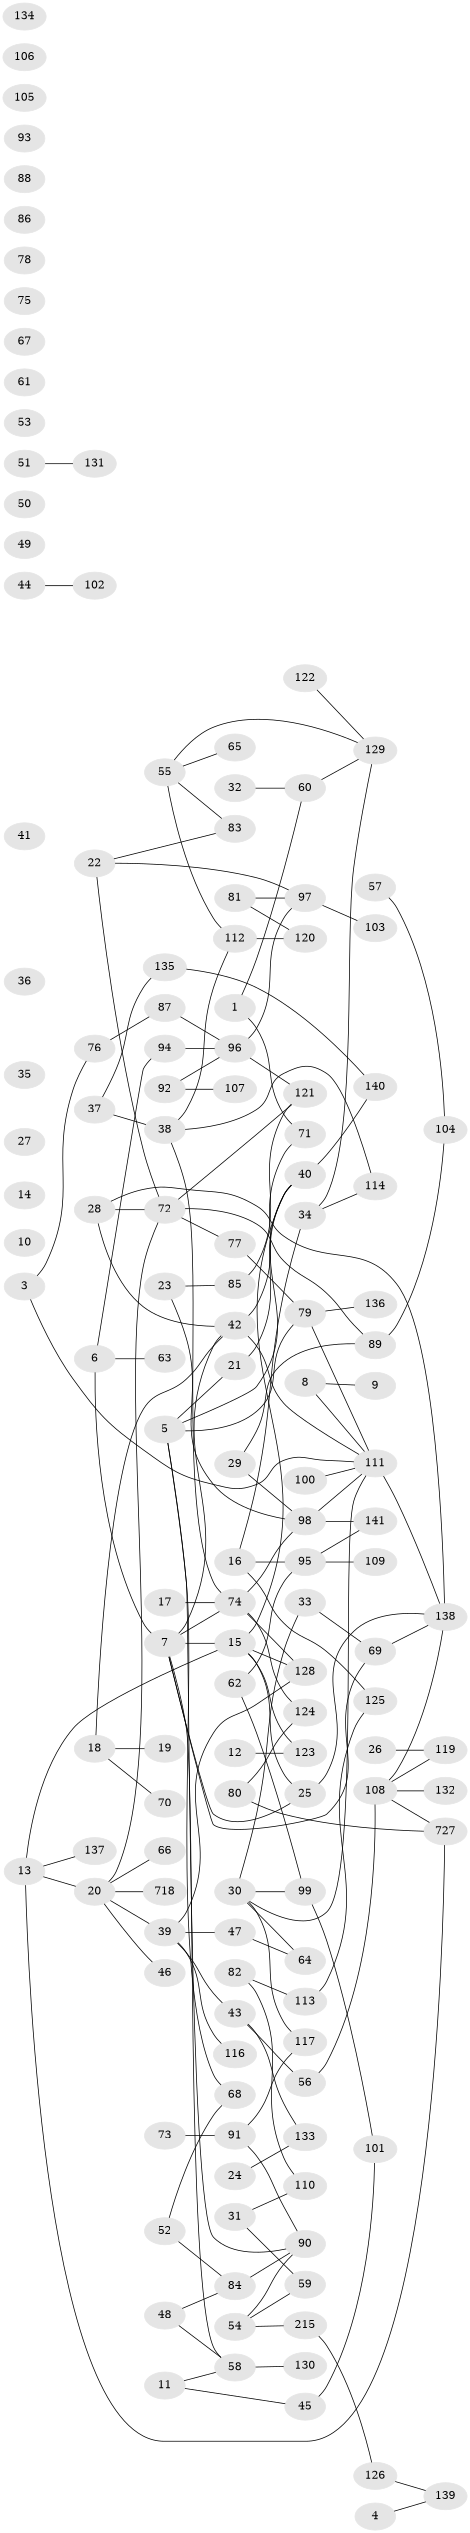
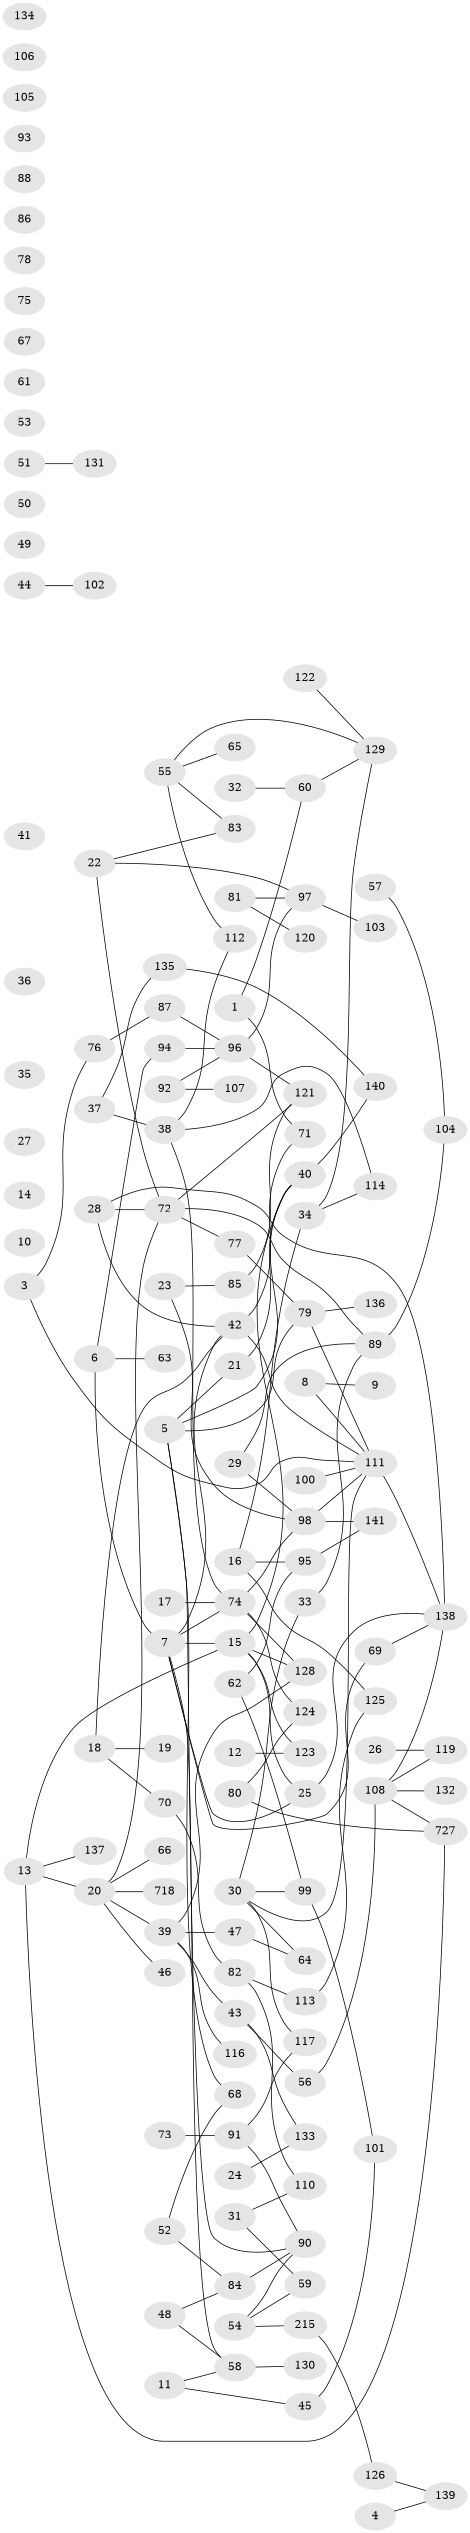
  graph {
    rankdir=LR
    node [color=gray90 style=filled]
    1
    60
    71
    129
    126
    139
    3
    76
    111
    55
    83
    112
    65
    87
    138
    4
    5
    21
    40
    68
    79
    90
    140
    136
    6
    7
    63
    94
    15
    25
    42
    58
    69
    74
    96
    123
    128
    130
    98
    124
    8
    9
    10
    11
    45
    101
    12
    13
    20
    n50 [label=727]
    137
    39
    46
    66
    72
    n56 [label=718]
    14
    16
    34
    95
    125
    114
-   109
    141
    17
    18
    19
    70
    82
    43
    47
    116
    89
    77
    121
    22
    97
    103
    23
    85
    24
    133
    26
    119
    27
    28
    29
    30
    33
    64
    99
    117
    31
    59
    110
    32
    104
    35
    36
    37
    38
    135
    120
    56
    41
    108
    44
    102
    48
    84
    49
    50
    51
    131
    52
    53
    54
    n118 [label=215]
    132
    57
    61
    62
    67
    113
    73
    91
    75
    78
    80
    81
    86
    88
    92
    107
    93
    100
    105
    106
    122
    134
    1 -- 60
    1 -- 71
    60 -- 129
    126 -- 139
    3 -- 76
    3 -- 111
    76 -- 87
    111 -- 138
    55 -- 129
    55 -- 83
    55 -- 112
    55 -- 65
-   112 -- 120
    87 -- 96
    4 -- 139
    5 -- 21
    5 -- 40
    5 -- 68
    5 -- 79
    5 -- 90
    21 -- 40
    40 -- 140
    79 -- 111
    79 -- 136
    6 -- 7
    6 -- 63
    6 -- 94
    7 -- 15
    7 -- 25
    7 -- 42
    7 -- 58
    7 -- 69
    7 -- 74
    94 -- 96
    15 -- 40
    15 -- 25
    15 -- 123
    15 -- 128
    25 -- 138
    42 -- 71
    42 -- 111
    58 -- 130
    69 -- 138
    74 -- 128
    74 -- 98
    74 -- 124
    96 -- 121
    96 -- 97
    98 -- 111
    98 -- 141
    8 -- 111
    8 -- 9
    11 -- 58
    11 -- 45
    45 -- 101
    12 -- 123
    13 -- 15
    13 -- 20
    13 -- n50
    13 -- 137
    20 -- 39
    20 -- 46
    20 -- 66
    20 -- 72
    20 -- n56
    39 -- 128
    39 -- 43
    39 -- 47
    39 -- 116
    72 -- 89
    72 -- 77
    72 -- 121
    16 -- 34
    16 -- 95
    16 -- 125
    34 -- 129
    34 -- 114
-   95 -- 109
    95 -- 141
    17 -- 74
    18 -- 42
    18 -- 19
    18 -- 70
+   70 -- 82
    82 -- 110
    82 -- 113
    43 -- 133
    43 -- 56
    47 -- 64
    89 -- 104
    77 -- 79
    22 -- 83
    22 -- 72
    22 -- 97
    97 -- 103
    23 -- 98
    23 -- 85
    85 -- 121
    24 -- 133
    26 -- 119
    28 -- 138
    28 -- 42
    28 -- 72
    29 -- 98
    29 -- 89
    30 -- 111
    30 -- 33
    30 -- 64
    30 -- 99
    30 -- 117
-   33 -- 69
+   33 -- 89
    99 -- 101
    31 -- 59
    31 -- 110
    32 -- 60
    37 -- 38
    37 -- 135
    38 -- 112
    38 -- 74
    38 -- 114
    135 -- 140
    56 -- 108
    108 -- 138
    108 -- n50
    108 -- 119
    108 -- 132
    44 -- 102
    48 -- 58
    48 -- 84
    84 -- 90
    51 -- 131
    52 -- 68
    52 -- 84
    54 -- 90
    54 -- 59
    54 -- n118
    n118 -- 126
    57 -- 104
    62 -- 95
    62 -- 99
    113 -- 125
    73 -- 91
    91 -- 90
    91 -- 117
    80 -- 124
    80 -- n50
    81 -- 97
    81 -- 120
    92 -- 96
    92 -- 107
    100 -- 111
    122 -- 129
  }
